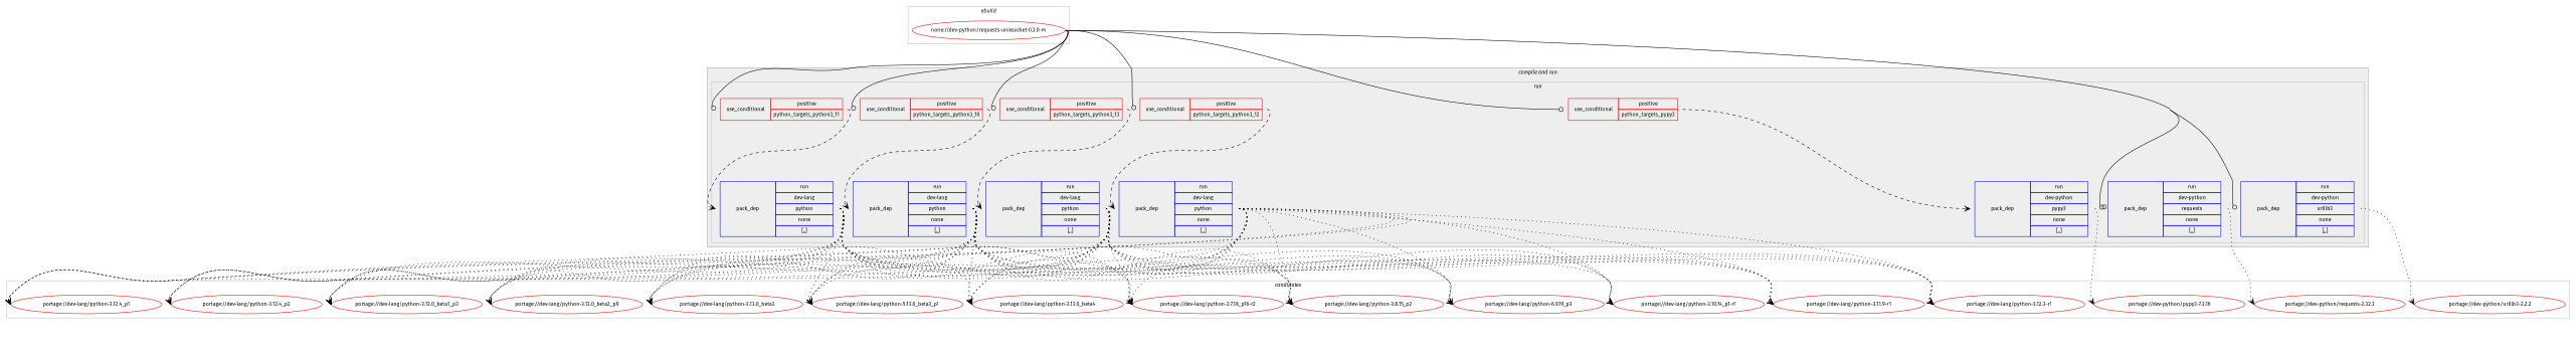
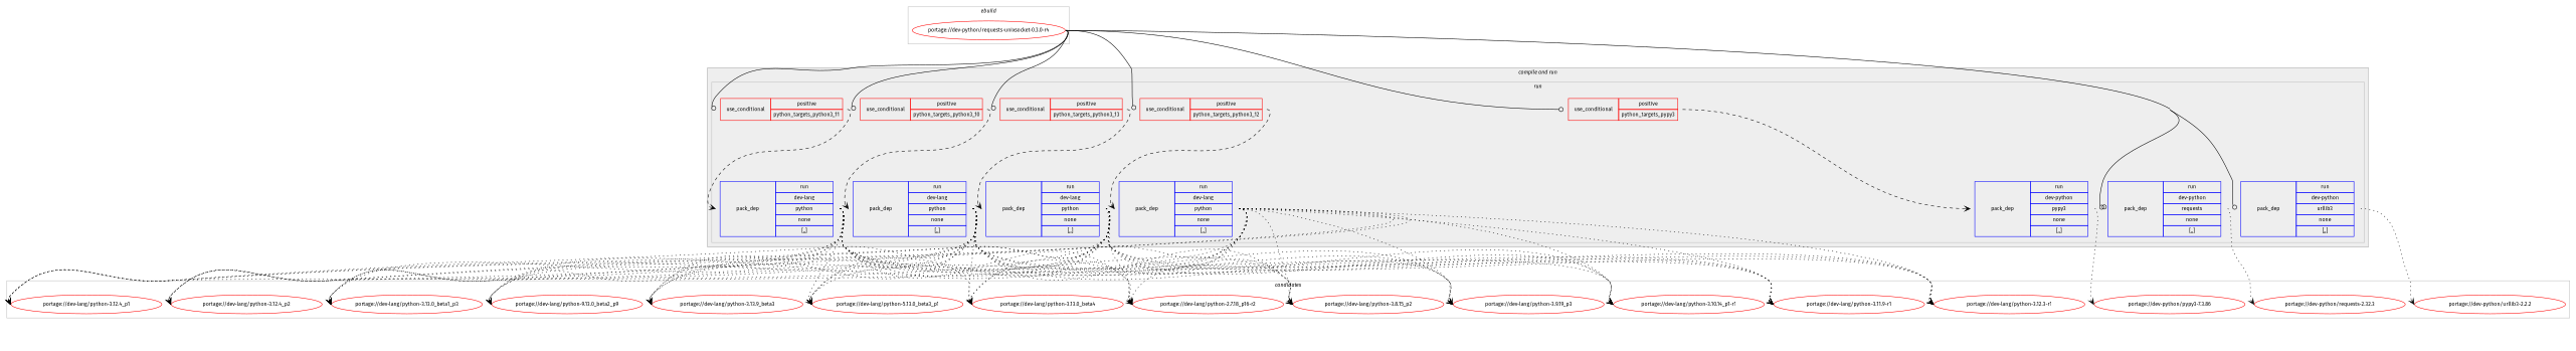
  digraph {
    compound=true
    concentrate=true
    fontname="Fira Sans"
    fontsize=10
    newrank=true
    rankdir=TB
    ranksep=1.5
    node [color=red fontname="Fira Sans" fontsize=10]
    edge [arrowhead=vee fontname="Fira Sans" headport=w style=dotted tailport=e weight=100]
-   n1 [label="none://dev-python/requests-unixsocket-0.3.0-r4" width=4]
+   n1 [label="portage://dev-python/requests-unixsocket-0.3.0-r4" width=4]
    n2 [color=blue label=<<TABLE BORDER="0" CELLBORDER="1" CELLSPACING="0" CELLPADDING="4" WIDTH="220"><TR><TD ROWSPAN="6" CELLPADDING="30">pack_dep</TD></TR><TR><TD WIDTH="110">run</TD></TR><TR><TD>dev-python</TD></TR><TR><TD>pypy3</TD></TR><TR><TD>none</TD></TR><TR><TD>[,,]</TD></TR></TABLE>> shape=none]
    n3 [label=<<TABLE BORDER="0" CELLBORDER="1" CELLSPACING="0" CELLPADDING="4"><TR><TD ROWSPAN="3" CELLPADDING="10">use_conditional</TD></TR><TR><TD>positive</TD></TR><TR><TD>python_targets_pypy3</TD></TR></TABLE>> shape=none]
    n4 [color=blue label=<<TABLE BORDER="0" CELLBORDER="1" CELLSPACING="0" CELLPADDING="4" WIDTH="220"><TR><TD ROWSPAN="6" CELLPADDING="30">pack_dep</TD></TR><TR><TD WIDTH="110">run</TD></TR><TR><TD>dev-lang</TD></TR><TR><TD>python</TD></TR><TR><TD>none</TD></TR><TR><TD>[,,]</TD></TR></TABLE>> shape=none]
    n5 [label=<<TABLE BORDER="0" CELLBORDER="1" CELLSPACING="0" CELLPADDING="4"><TR><TD ROWSPAN="3" CELLPADDING="10">use_conditional</TD></TR><TR><TD>positive</TD></TR><TR><TD>python_targets_python3_10</TD></TR></TABLE>> shape=none]
    n6 [color=blue label=<<TABLE BORDER="0" CELLBORDER="1" CELLSPACING="0" CELLPADDING="4" WIDTH="220"><TR><TD ROWSPAN="6" CELLPADDING="30">pack_dep</TD></TR><TR><TD WIDTH="110">run</TD></TR><TR><TD>dev-lang</TD></TR><TR><TD>python</TD></TR><TR><TD>none</TD></TR><TR><TD>[,,]</TD></TR></TABLE>> shape=none]
    n7 [label=<<TABLE BORDER="0" CELLBORDER="1" CELLSPACING="0" CELLPADDING="4"><TR><TD ROWSPAN="3" CELLPADDING="10">use_conditional</TD></TR><TR><TD>positive</TD></TR><TR><TD>python_targets_python3_11</TD></TR></TABLE>> shape=none]
    n8 [color=blue label=<<TABLE BORDER="0" CELLBORDER="1" CELLSPACING="0" CELLPADDING="4" WIDTH="220"><TR><TD ROWSPAN="6" CELLPADDING="30">pack_dep</TD></TR><TR><TD WIDTH="110">run</TD></TR><TR><TD>dev-lang</TD></TR><TR><TD>python</TD></TR><TR><TD>none</TD></TR><TR><TD>[,,]</TD></TR></TABLE>> shape=none]
    n9 [label=<<TABLE BORDER="0" CELLBORDER="1" CELLSPACING="0" CELLPADDING="4"><TR><TD ROWSPAN="3" CELLPADDING="10">use_conditional</TD></TR><TR><TD>positive</TD></TR><TR><TD>python_targets_python3_12</TD></TR></TABLE>> shape=none]
    n10 [color=blue label=<<TABLE BORDER="0" CELLBORDER="1" CELLSPACING="0" CELLPADDING="4" WIDTH="220"><TR><TD ROWSPAN="6" CELLPADDING="30">pack_dep</TD></TR><TR><TD WIDTH="110">run</TD></TR><TR><TD>dev-lang</TD></TR><TR><TD>python</TD></TR><TR><TD>none</TD></TR><TR><TD>[,,]</TD></TR></TABLE>> shape=none]
    n11 [label=<<TABLE BORDER="0" CELLBORDER="1" CELLSPACING="0" CELLPADDING="4"><TR><TD ROWSPAN="3" CELLPADDING="10">use_conditional</TD></TR><TR><TD>positive</TD></TR><TR><TD>python_targets_python3_13</TD></TR></TABLE>> shape=none]
    n12 [color=blue label=<<TABLE BORDER="0" CELLBORDER="1" CELLSPACING="0" CELLPADDING="4" WIDTH="220"><TR><TD ROWSPAN="6" CELLPADDING="30">pack_dep</TD></TR><TR><TD WIDTH="110">run</TD></TR><TR><TD>dev-python</TD></TR><TR><TD>requests</TD></TR><TR><TD>none</TD></TR><TR><TD>[,,]</TD></TR></TABLE>> shape=none]
    n13 [color=blue label=<<TABLE BORDER="0" CELLBORDER="1" CELLSPACING="0" CELLPADDING="4" WIDTH="220"><TR><TD ROWSPAN="6" CELLPADDING="30">pack_dep</TD></TR><TR><TD WIDTH="110">run</TD></TR><TR><TD>dev-python</TD></TR><TR><TD>urllib3</TD></TR><TR><TD>none</TD></TR><TR><TD>[,,]</TD></TR></TABLE>> shape=none]
-   n14 [label="portage://dev-python/pypy3-7.3.16" width=4]
+   n14 [label="portage://dev-python/pypy3-7.3.86" width=4]
    n15 [label="portage://dev-lang/python-3.13.0_beta4" width=4]
    n16 [label="portage://dev-lang/python-5.13.0_beta3_p1" width=4]
-   n17 [label="portage://dev-lang/python-3.13.0_beta3" width=4]
-   n18 [label="portage://dev-lang/python-3.13.0_beta2_p9" width=4]
+   n17 [label="portage://dev-lang/python-3.13.9_beta3" width=4]
+   n18 [label="portage://dev-lang/python-9.13.0_beta2_p9" width=4]
    n19 [label="portage://dev-lang/python-3.13.0_beta1_p3" width=4]
    n20 [label="portage://dev-lang/python-3.12.4_p2" width=4]
    n21 [label="portage://dev-lang/python-3.12.4_p1" width=4]
    n22 [label="portage://dev-lang/python-3.12.3-r1" width=4]
    n23 [label="portage://dev-lang/python-3.11.9-r1" width=4]
    n24 [label="portage://dev-lang/python-3.10.14_p1-r1" width=4]
-   n25 [label="portage://dev-lang/python-6.9.19_p3" width=4]
+   n25 [label="portage://dev-lang/python-3.9.19_p3" width=4]
    n26 [label="portage://dev-lang/python-3.8.15_p2" width=4]
    n27 [label="portage://dev-lang/python-2.7.18_p16-r2" width=4]
    n28 [label="portage://dev-python/requests-2.32.3" width=4]
    n29 [label="portage://dev-python/urllib3-2.2.2" width=4]
    subgraph cluster_1 {
      color=gray
      label=<<i>ebuild</i>>
      n1
    }
    subgraph cluster_2 {
      color=gray
      label=<<i>dependencies</i>>
      subgraph cluster_3 {
        color=gray
        fillcolor="#eeeeee"
        label=<<i>compile</i>>
        style=filled
      }
      subgraph cluster_4 {
        color=gray
        fillcolor="#eeeeee"
        label=<<i>compile and run</i>>
        style=filled
      }
      subgraph cluster_5 {
        color=gray
        fillcolor="#eeeeee"
        label=<<i>run</i>>
        style=filled
        subgraph sub_6 {
          color=gray
          fillcolor="#eeeeee"
          label=<<i>run</i>>
          style=filled
          n3
          subgraph sub_7 {
            color=gray
            fillcolor="#eeeeee"
            label=<<i>run</i>>
            style=filled
            n2
          }
        }
        subgraph sub_8 {
          color=gray
          fillcolor="#eeeeee"
          label=<<i>run</i>>
          style=filled
          n5
          subgraph sub_9 {
            color=gray
            fillcolor="#eeeeee"
            label=<<i>run</i>>
            style=filled
            n4
          }
        }
        subgraph sub_10 {
          color=gray
          fillcolor="#eeeeee"
          label=<<i>run</i>>
          style=filled
          n7
          subgraph sub_11 {
            color=gray
            fillcolor="#eeeeee"
            label=<<i>run</i>>
            style=filled
            n6
          }
        }
        subgraph sub_12 {
          color=gray
          fillcolor="#eeeeee"
          label=<<i>run</i>>
          style=filled
          n9
          subgraph sub_13 {
            color=gray
            fillcolor="#eeeeee"
            label=<<i>run</i>>
            style=filled
            n8
          }
        }
        subgraph sub_14 {
          color=gray
          fillcolor="#eeeeee"
          label=<<i>run</i>>
          style=filled
          n11
          subgraph sub_15 {
            color=gray
            fillcolor="#eeeeee"
            label=<<i>run</i>>
            style=filled
            n10
          }
        }
        subgraph sub_16 {
          color=gray
          fillcolor="#eeeeee"
          label=<<i>run</i>>
          style=filled
          n12
        }
        subgraph sub_17 {
          color=gray
          fillcolor="#eeeeee"
          label=<<i>run</i>>
          style=filled
          n13
        }
      }
    }
    subgraph cluster_18 {
      color=gray
      label=<<i>candidates</i>>
      rank=same
      subgraph sub_19 {
        color=black
        label=<<i>candidates</i>>
        nodesep=1
        rank=same
        n14
      }
      subgraph sub_20 {
        color=black
        label=<<i>candidates</i>>
        nodesep=1
        rank=same
        n15
        n16
        n17
        n18
        n19
        n20
        n21
        n22
        n23
        n24
        n25
        n26
        n27
      }
      subgraph sub_21 {
        color=black
        label=<<i>candidates</i>>
        nodesep=1
        rank=same
        n15
        n16
        n17
        n18
        n19
        n20
        n21
        n22
        n23
        n24
        n25
        n26
        n27
      }
      subgraph sub_22 {
        color=black
        label=<<i>candidates</i>>
        nodesep=1
        rank=same
        n15
        n16
        n17
        n18
        n19
        n20
        n21
        n22
        n23
        n24
        n25
        n26
        n27
      }
      subgraph sub_23 {
        color=black
        label=<<i>candidates</i>>
        nodesep=1
        rank=same
        n15
        n16
        n17
        n18
        n19
        n20
        n21
        n22
        n23
        n24
        n25
        n26
        n27
      }
      subgraph sub_24 {
        color=black
        label=<<i>candidates</i>>
        nodesep=1
        rank=same
        n28
      }
      subgraph sub_25 {
        color=black
        label=<<i>candidates</i>>
        nodesep=1
        rank=same
        n29
      }
    }
    n1 -> n3 [arrowhead=odot style=solid weight=20]
    n1 -> n5 [arrowhead=odot style=solid weight=20]
    n1 -> n7 [arrowhead=odot style=solid weight=20]
    n1 -> n9 [arrowhead=odot style=solid weight=20]
    n1 -> n11 [arrowhead=odot style=solid weight=20]
    n1 -> n12 [arrowhead=odot style=solid weight=20]
    n1 -> n13 [arrowhead=odot style=solid weight=20]
    n2 -> n14
    n3 -> n2 [style=dashed weight=20]
    n4 -> n15
    n4 -> n16
    n4 -> n17
    n4 -> n18
    n4 -> n19
    n4 -> n20
    n4 -> n21
    n4 -> n22
    n4 -> n23
    n4 -> n24
    n4 -> n25
    n4 -> n26
    n4 -> n27
    n5 -> n4 [style=dashed weight=20]
    n6 -> n15
    n6 -> n16
    n6 -> n17
    n6 -> n18
    n6 -> n19
    n6 -> n20
    n6 -> n21
    n6 -> n22
    n6 -> n23
    n6 -> n24
    n6 -> n25
    n6 -> n26
    n6 -> n27
    n7 -> n6 [style=dashed weight=20]
    n8 -> n15
    n8 -> n16
    n8 -> n17
    n8 -> n18
    n8 -> n19
    n8 -> n20
    n8 -> n21
    n8 -> n22
    n8 -> n23
    n8 -> n24
    n8 -> n25
    n8 -> n26
    n8 -> n27
    n9 -> n8 [style=dashed weight=20]
    n10 -> n15
    n10 -> n16
    n10 -> n17
    n10 -> n18
    n10 -> n19
    n10 -> n20
    n10 -> n21
    n10 -> n22
    n10 -> n23
    n10 -> n24
    n10 -> n25
    n10 -> n26
    n10 -> n27
    n11 -> n10 [style=dashed weight=20]
    n12 -> n28
    n13 -> n29
  }
